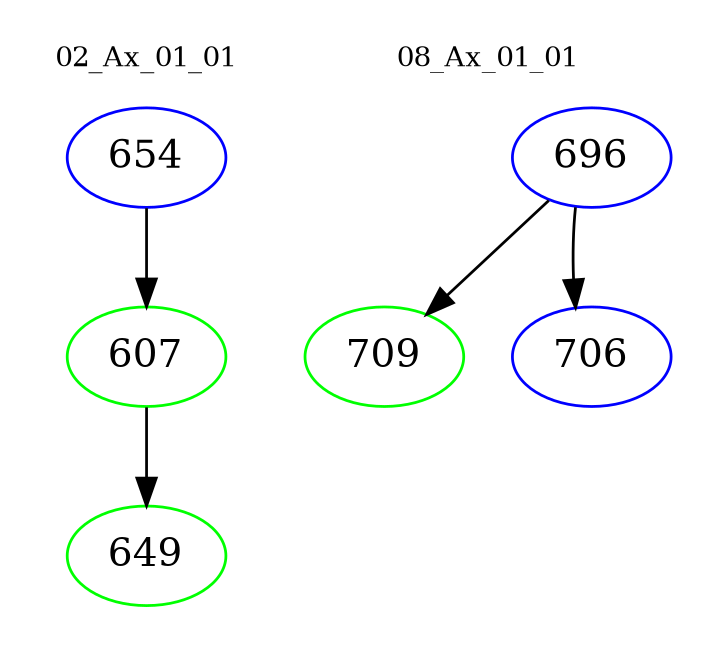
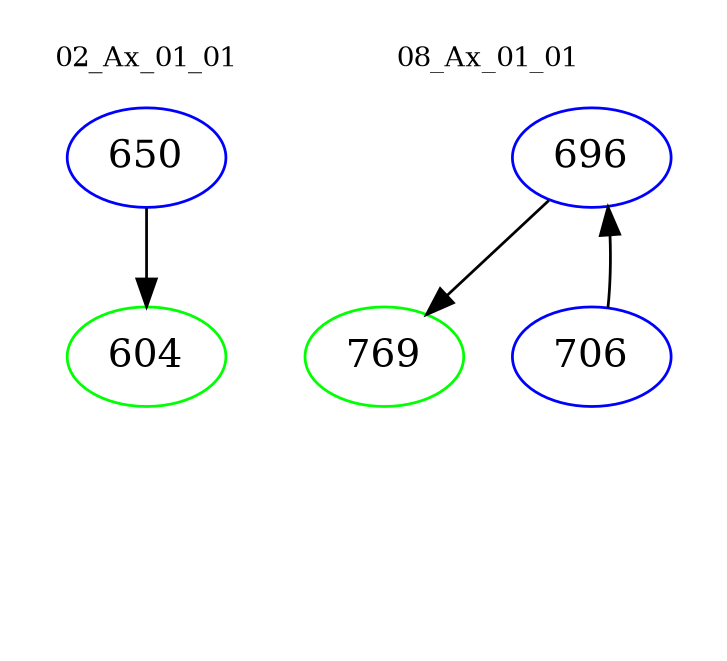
  digraph {
    node [color=green]
    edge [color=black]
-   n1 [label=607]
-   n2 [label=649]
-   n3 [color=blue label=654]
+   n1 [label=604]
+   n3 [color=blue label=650]
    n4 [color=blue label=696]
-   n5 [label=709]
+   n5 [label=769]
    n6 [color=blue label=706]
    subgraph cluster_1 {
      color=white
      fontsize=10
      label="02_Ax_01_01"
      n1
-     n2
      n3
    }
    subgraph cluster_2 {
      color=white
      fontsize=10
      label="08_Ax_01_01"
      n4
      n5
      n6
    }
-   n1 -> n2
    n3 -> n1
    n4 -> n5
-   n4 -> n6
+   n6 -> n4
  }
